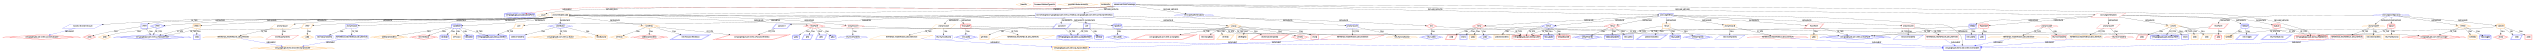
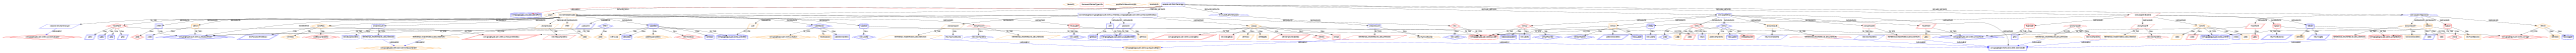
  digraph {
    fontname="Open Sans"
    node [color=blue fontname="Open Sans" shape=diamond isFrameworkType=true vertexType=INSIDE_CALL peripheries=2]
    edge [fontname="Open Sans"]
    baseInfo [category=extension_graph color=darkorange graphId=4647 isAnonymous=false possibleRelation=true isFrameworkType="" vertexType="" peripheries=""]
    frameworkRelatedTypesInfo [0="com.google.gwt.core.client.EntryPoint" color=red shape=box isFrameworkType="" vertexType="" peripheries=""]
    possibleCollaborationsInfo [0="4647~CLIENT_METHOD_DECLARATION-INSTANTIATION-~com.google.gwt.core.client.EntryPoint ~com.google.gwt.event.dom.client.ClickHandler ~false~true" 1="4647~FIELD_DECLARATION-~com.google.gwt.core.client.EntryPoint ~com.google.gwt.user.client.rpc.IsSerializable ~false~false" 2="4647~CLIENT_METHOD_DECLARATION-INSTANTIATION-~com.google.gwt.core.client.EntryPoint ~com.google.gwt.user.client.rpc.AsyncCallback ~false~true" 3="4647~OVERRIDING_METHOD_DECLARATION-INSTANTIATION-~com.google.gwt.core.client.EntryPoint ~com.google.gwt.event.dom.client.ClickHandler ~false~true" 4="4647~OVERRIDING_METHOD_DECLARATION-INSTANTIATION-~com.google.gwt.core.client.EntryPoint ~com.google.gwt.event.dom.client.KeyUpHandler ~false~true" color=darkorange isFrameworkType="" vertexType="" peripheries=""]
    locationInfo [color=darkorange contextSignature=Serverapp filePath="/woox-serverapp/serverapp-master/src/wooxes/net/client/Serverapp.java" graphId=4647 projectName="woox-serverapp" shape=cylinder isFrameworkType="" vertexType="" peripheries=""]
    n5 [isFrameworkType=false label="wooxes.net.client.Serverapp" shape=cylinder vertexType=ROOT_CLIENT_CLASS_DECLARATION peripheries=""]
    n6 [label="com.google.gwt.core.client.EntryPoint" shape=cylinder vertexType=FRAMEWORK_INTERFACE_TYPE]
    n7 [color=darkorange isFrameworkType=false label=usuari vertexType=FIELD_DECLARATION peripheries=""]
    n8 [color=darkorange isFrameworkType=false label="void onModuleLoad()" shape=box vertexType=OVERRIDING_METHOD_DECLARATION peripheries=""]
    n9 [isFrameworkType=false label="void sendLogin(com.google.gwt.user.client.ui.TextBox,com.google.gwt.user.client.ui.PasswordTextBox)" shape=box vertexType=CLIENT_METHOD_DECLARATION peripheries=""]
    n10 [isFrameworkType=false label="errorLabel getOrdinador()" vertexType=CLIENT_METHOD_DECLARATION peripheries=""]
    n11 [isFrameworkType=false label="void cargaMenu()" shape=cylinder vertexType=CLIENT_METHOD_DECLARATION peripheries=""]
    n12 [color=red isFrameworkType=false label="void cargaOrdinador()" shape=parallelogram vertexType=CLIENT_METHOD_DECLARATION peripheries=""]
    n13 [isFrameworkType=false label="void cargaConfiguracio()" vertexType=CLIENT_METHOD_DECLARATION peripheries=""]
    n14 [isFrameworkType=false label="wooxes.net.shared.Usuari" shape=parallelogram vertexType=REFERENCE_CLIENT_CLASS_DECLARATION peripheries=""]
    n15 [label=nameTxt shape=cylinder vertexType=VARIABLE_EXPRESION]
    n16 [label=nameField shape=cylinder vertexType=VARIABLE_EXPRESION]
    n17 [color=darkorange label=namePass vertexType=VARIABLE_EXPRESION]
    n18 [label=nameButton vertexType=VARIABLE_EXPRESION]
    n19 [color=red label=errorLabel shape=cylinder vertexType=VARIABLE_EXPRESION]
    n20 [color=darkorange label=VAR7 shape=parallelogram vertexType=VARIABLE_EXPRESION]
    n21 [color=red label=RootPanel vertexType=VARIABLE_EXPRESION]
    n22 [label=VAR9 shape=box vertexType=VARIABLE_EXPRESION]
    n23 [label=VAR11 vertexType=VARIABLE_EXPRESION]
    n24 [color=darkorange label=VAR13 shape=cylinder vertexType=VARIABLE_EXPRESION]
    n25 [color=red isFrameworkType=false label=anonymous18 vertexType=VARIABLE_EXPRESION peripheries=""]
    n26 [isFrameworkType=false label=anonymous20 shape=cylinder vertexType=VARIABLE_EXPRESION peripheries=""]
    n27 [color=darkorange isFrameworkType=false label=anonymous22 shape=parallelogram vertexType=VARIABLE_EXPRESION peripheries=""]
    n28 [color=darkorange label=user shape=parallelogram vertexType=PARAMETER_DECLARATION]
    n29 [label=password shape=parallelogram vertexType=PARAMETER_DECLARATION]
    n30 [label=user shape=box vertexType=VARIABLE_EXPRESION]
    n31 [label=password shape=parallelogram vertexType=VARIABLE_EXPRESION]
    n32 [color=darkorange isFrameworkType=false label=anonymous25 shape=parallelogram vertexType=VARIABLE_EXPRESION peripheries=""]
    n33 [color=darkorange label=popup vertexType=VARIABLE_EXPRESION]
    n34 [color=red label=text vertexType=VARIABLE_EXPRESION]
    n35 [isFrameworkType=false label=anonymous33 shape=cylinder vertexType=VARIABLE_EXPRESION peripheries=""]
    n36 [label="com.google.gwt.event.dom.client.ClickHandler" shape=box vertexType=FRAMEWORK_INTERFACE_TYPE]
    n37 [label=menu1 vertexType=VARIABLE_EXPRESION]
    n38 [color=red label=menu2 vertexType=VARIABLE_EXPRESION]
    n39 [color=darkorange label=menu3 shape=box vertexType=VARIABLE_EXPRESION]
    n40 [color=red label=RootPanel shape=parallelogram vertexType=VARIABLE_EXPRESION]
    n41 [color=red label=menu vertexType=VARIABLE_EXPRESION]
    n42 [color=darkorange isFrameworkType=false label=anonymous46 shape=cylinder vertexType=VARIABLE_EXPRESION peripheries=""]
    n43 [color=red isFrameworkType=false label=anonymous50 shape=box vertexType=VARIABLE_EXPRESION peripheries=""]
    n44 [color=red label=RootPanel shape=cylinder vertexType=VARIABLE_EXPRESION]
    n45 [color=darkorange label=content vertexType=VARIABLE_EXPRESION]
    n46 [label=refresh shape=cylinder vertexType=VARIABLE_EXPRESION]
    n47 [color=red label=button shape=cylinder vertexType=VARIABLE_EXPRESION]
    n48 [color=red isFrameworkType=false label=anonymous59 shape=parallelogram vertexType=VARIABLE_EXPRESION peripheries=""]
    n49 [label=VAR62 shape=cylinder vertexType=VARIABLE_EXPRESION]
    n50 [color=red label=RootPanel shape=parallelogram vertexType=VARIABLE_EXPRESION]
    n51 [color=darkorange label=content shape=cylinder vertexType=VARIABLE_EXPRESION]
    n52 [color=darkorange label=refresh vertexType=VARIABLE_EXPRESION]
    n53 [color=red label=button shape=cylinder vertexType=VARIABLE_EXPRESION]
    n54 [color=darkorange isFrameworkType=false label=anonymous69 vertexType=VARIABLE_EXPRESION peripheries=""]
    n55 [color=red label="com.google.gwt.user.client.rpc.IsSerializable" vertexType=FRAMEWORK_INTERFACE_TYPE]
    n56 [color=red label="com.google.gwt.user.client.ui.Label" shape=cylinder vertexType=FRAMEWORK_CLASS_TYPE]
    n57 [label="new Label()" vertexType=CONSTRUCTOR_CALL]
    n58 [label="com.google.gwt.user.client.ui.TextBox" shape=cylinder vertexType=FRAMEWORK_CLASS_TYPE]
    n59 [color=red label="new TextBox()" vertexType=CONSTRUCTOR_CALL]
    n60 [label="setText()" shape=cylinder]
    n61 [color=darkorange label="setFocus()" shape=box]
    n62 [label="selectAll()" shape=cylinder]
    n63 [color=darkorange label="addKeyUpHandler()"]
    n64 [color=red label="com.google.gwt.user.client.ui.PasswordTextBox" shape=parallelogram vertexType=FRAMEWORK_CLASS_TYPE]
    n65 [label="new PasswordTextBox()" shape=parallelogram vertexType=CONSTRUCTOR_CALL]
    n66 [color=darkorange label="setText()"]
    n67 [color=red label="addKeyUpHandler()"]
    n68 [color=darkorange label="com.google.gwt.user.client.ui.Button" vertexType=FRAMEWORK_CLASS_TYPE]
    n69 [color=darkorange label="new Button()" shape=cylinder vertexType=CONSTRUCTOR_CALL]
    n70 [label="addClickHandler()" shape=box]
    n71 [label="new Label()" vertexType=CONSTRUCTOR_CALL]
    n72 [label="com.google.gwt.user.client.ui.AbsolutePanel" vertexType=FRAMEWORK_CLASS_TYPE]
    n73 [color=darkorange label="add()"]
    n74 [label="com.google.gwt.user.client.ui.RootPanel" vertexType=FRAMEWORK_CLASS_TYPE]
    n75 [label="get()" shape=cylinder]
    n76 [label="get()" shape=cylinder]
    n77 [label="get()" shape=parallelogram]
    n78 [label="get()" shape=parallelogram]
    n79 [color=red label="add()"]
    n80 [color=darkorange label="add()"]
    n81 [label="add()" shape=box]
    n82 [color=darkorange isFrameworkType=false label=REFERENCE_ANONYMOUS_DECLARATION shape=parallelogram vertexType=REFERENCE_ANONYMOUS_DECLARATION peripheries=""]
    n83 [isFrameworkType=false label="new ClickHandler()" vertexType=CONSTRUCTOR_CALL peripheries=""]
    n84 [isFrameworkType=false label=REFERENCE_ANONYMOUS_DECLARATION shape=cylinder vertexType=REFERENCE_ANONYMOUS_DECLARATION peripheries=""]
    n85 [isFrameworkType=false label="new KeyUpHandler()" shape=cylinder vertexType=CONSTRUCTOR_CALL peripheries=""]
    n86 [color=darkorange isFrameworkType=false label=REFERENCE_ANONYMOUS_DECLARATION vertexType=REFERENCE_ANONYMOUS_DECLARATION peripheries=""]
    n87 [color=red isFrameworkType=false label="new KeyUpHandler()" shape=parallelogram vertexType=CONSTRUCTOR_CALL peripheries=""]
    n88 [color=darkorange label="com.google.gwt.event.dom.client.KeyUpHandler" vertexType=FRAMEWORK_INTERFACE_TYPE]
    n89 [label="com.google.gwt.user.client.ui.ValueBoxBase" shape=cylinder vertexType=FRAMEWORK_CLASS_TYPE]
    n90 [label="getText()" shape=cylinder]
    n91 [color=darkorange label="getText()" shape=box]
    n92 [color=darkorange isFrameworkType=false label=REFERENCE_ANONYMOUS_DECLARATION shape=parallelogram vertexType=REFERENCE_ANONYMOUS_DECLARATION peripheries=""]
    n93 [isFrameworkType=false label="new AsyncCallback()" shape=box vertexType=CONSTRUCTOR_CALL peripheries=""]
    n94 [color=red label="com.google.gwt.user.client.ui.DialogBox" shape=parallelogram vertexType=FRAMEWORK_CLASS_TYPE]
    n95 [color=red label="new DialogBox()" shape=box vertexType=CONSTRUCTOR_CALL]
    n96 [color=darkorange label="setText()" shape=parallelogram]
    n97 [color=darkorange label="setWidget()" shape=box]
    n98 [color=red label="setAnimationEnabled()" shape=parallelogram]
    n99 [color=red label="center()"]
    n100 [color=red label="show()" shape=box]
    n101 [label="new Label()" vertexType=CONSTRUCTOR_CALL]
    n102 [color=darkorange label="com.google.gwt.user.client.rpc.AsyncCallback" shape=cylinder vertexType=FRAMEWORK_INTERFACE_TYPE]
    n103 [color=red isFrameworkType=false label=REFERENCE_ANONYMOUS_DECLARATION shape=parallelogram vertexType=REFERENCE_ANONYMOUS_DECLARATION peripheries=""]
    n104 [color=darkorange isFrameworkType=false label="new AsyncCallback()" vertexType=CONSTRUCTOR_CALL peripheries=""]
    n105 [label="new Label()" shape=cylinder vertexType=CONSTRUCTOR_CALL]
    n106 [color=red label="setStyleName()" shape=cylinder]
    n107 [color=darkorange label="addClickHandler()" shape=box]
    n108 [label="new Label()" shape=box vertexType=CONSTRUCTOR_CALL]
    n109 [label="setStyleName()"]
    n110 [label="addClickHandler()" shape=cylinder]
    n111 [label="new Label()" shape=cylinder vertexType=CONSTRUCTOR_CALL]
    n112 [label="setStyleName()"]
    n113 [label="addClickHandler()" shape=parallelogram]
    n114 [color=darkorange label="get()" shape=cylinder]
    n115 [label="com.google.gwt.user.client.ui.Panel" shape=cylinder vertexType=FRAMEWORK_CLASS_TYPE]
    n116 [label="clear()" shape=box]
    n117 [label="add()"]
    n118 [color=darkorange label="add()" shape=cylinder]
    n119 [color=red label="add()" shape=parallelogram]
    n120 [color=red isFrameworkType=false label=REFERENCE_ANONYMOUS_DECLARATION vertexType=REFERENCE_ANONYMOUS_DECLARATION peripheries=""]
    n121 [isFrameworkType=false label="new ClickHandler()" shape=parallelogram vertexType=CONSTRUCTOR_CALL peripheries=""]
    n122 [color=red isFrameworkType=false label=anonymous48 vertexType=VARIABLE_EXPRESION peripheries=""]
    n123 [color=darkorange isFrameworkType=false label=REFERENCE_ANONYMOUS_DECLARATION vertexType=REFERENCE_ANONYMOUS_DECLARATION peripheries=""]
    n124 [color=red isFrameworkType=false label="new ClickHandler()" shape=cylinder vertexType=CONSTRUCTOR_CALL peripheries=""]
    n125 [color=red isFrameworkType=false label=REFERENCE_ANONYMOUS_DECLARATION shape=box vertexType=REFERENCE_ANONYMOUS_DECLARATION peripheries=""]
    n126 [isFrameworkType=false label="new ClickHandler()" shape=parallelogram vertexType=CONSTRUCTOR_CALL peripheries=""]
    n127 [label="get()" shape=box]
    n128 [label="clear()" shape=box]
    n129 [color=darkorange label="add()" shape=box]
    n130 [color=darkorange label="add()" shape=parallelogram]
    n131 [color=red label="add()" shape=parallelogram]
    n132 [color=red label="com.google.gwt.user.client.ui.Image" vertexType=FRAMEWORK_CLASS_TYPE]
    n133 [label="new Image()" shape=parallelogram vertexType=CONSTRUCTOR_CALL]
    n134 [color=darkorange label="setTitle()" shape=cylinder]
    n135 [color=red label="com.google.gwt.user.client.ui.PushButton" shape=cylinder vertexType=FRAMEWORK_CLASS_TYPE]
    n136 [label="new PushButton()" shape=parallelogram vertexType=CONSTRUCTOR_CALL]
    n137 [color=darkorange isFrameworkType=false label=REFERENCE_ANONYMOUS_DECLARATION shape=cylinder vertexType=REFERENCE_ANONYMOUS_DECLARATION peripheries=""]
    n138 [color=red isFrameworkType=false label="new ClickHandler()" vertexType=CONSTRUCTOR_CALL peripheries=""]
    n139 [label="new Label()" shape=box vertexType=CONSTRUCTOR_CALL]
    n140 [color=red label="get()" shape=cylinder]
    n141 [color=red label="clear()"]
    n142 [label="add()" shape=parallelogram]
    n143 [color=red label="add()" shape=box]
    n144 [label="new Image()" shape=cylinder vertexType=CONSTRUCTOR_CALL]
    n145 [color=darkorange label="setTitle()" shape=cylinder]
    n146 [color=darkorange label="new PushButton()" shape=box vertexType=CONSTRUCTOR_CALL]
    n147 [color=red isFrameworkType=false label=REFERENCE_ANONYMOUS_DECLARATION shape=cylinder vertexType=REFERENCE_ANONYMOUS_DECLARATION peripheries=""]
    n148 [color=darkorange isFrameworkType=false label="new ClickHandler()" shape=cylinder vertexType=CONSTRUCTOR_CALL peripheries=""]
    n5 -> n6 [color=red label=IMPLEMENT]
    n5 -> n7 [label=DECLARE_FIELD]
    n5 -> n8 [label=OVERRIDE]
    n5 -> n9 [label=DECLARE_METHOD]
    n5 -> n10 [label=DECLARE_METHOD]
    n5 -> n11 [label=DECLARE_METHOD]
    n5 -> n12 [label=DECLARE_METHOD]
-   n5 -> n135 [label=DECLARE_METHOD]
+   n5 -> n13 [label=DECLARE_METHOD]
    n7 -> n14 [label=OF_TYPE]
    n8 -> n15 [label=INSTANTIATE]
    n8 -> n16 [label=INSTANTIATE]
    n8 -> n17 [label=INSTANTIATE]
    n8 -> n18 [label=INSTANTIATE]
    n8 -> n19 [label=INSTANTIATE]
    n8 -> n20 [label=INSTANTIATE]
    n8 -> n21 [label=INSTANTIATE]
    n8 -> n22 [label=INSTANTIATE]
-   n8 -> n23 [label=INSTANTIATE]
+   n8 -> n72 [label=INSTANTIATE]
    n8 -> n24 [label=INSTANTIATE]
    n8 -> n25 [label=INSTANTIATE]
    n8 -> n26 [label=INSTANTIATE]
    n8 -> n27 [label=INSTANTIATE]
    n9 -> n28 [label=PARAMETER]
    n9 -> n29 [label=PARAMETER]
    n9 -> n30 [label=INSTANTIATE]
    n9 -> n31 [label=INSTANTIATE]
    n9 -> n32 [label=INSTANTIATE]
    n9 -> n33 [label=INSTANTIATE]
    n9 -> n34 [label=INSTANTIATE]
    n10 -> n35 [label=INSTANTIATE]
    n11 -> n36 [label=INSTANTIATE]
    n11 -> n37 [label=INSTANTIATE]
    n11 -> n38 [label=INSTANTIATE]
    n11 -> n39 [label=INSTANTIATE]
    n11 -> n40 [label=INSTANTIATE]
    n11 -> n41 [label=INSTANTIATE]
    n11 -> n42 [label=INSTANTIATE]
    n11 -> n43 [label=INSTANTIATE]
    n12 -> n44 [label=INSTANTIATE]
    n12 -> n45 [label=INSTANTIATE]
    n12 -> n46 [label=INSTANTIATE]
    n12 -> n47 [label=INSTANTIATE]
    n12 -> n48 [label=INSTANTIATE]
    n12 -> n49 [label=INSTANTIATE]
    n13 -> n50 [label=INSTANTIATE]
    n13 -> n51 [label=INSTANTIATE]
    n13 -> n52 [label=INSTANTIATE]
    n13 -> n53 [label=INSTANTIATE]
    n13 -> n54 [label=INSTANTIATE]
    n14 -> n55 [color=blue label=IMPLEMENT]
    n15 -> n56 [label=OF_TYPE]
    n15 -> n57 [label=CALL]
    n16 -> n58 [label=OF_TYPE]
    n16 -> n59 [label=CALL]
    n16 -> n60 [label=CALL]
    n16 -> n61 [label=CALL]
    n16 -> n62 [label=CALL]
    n16 -> n63 [label=CALL]
    n17 -> n64 [label=OF_TYPE]
    n17 -> n65 [label=CALL]
    n17 -> n66 [label=CALL]
    n17 -> n67 [label=CALL]
    n18 -> n68 [label=OF_TYPE]
    n18 -> n69 [label=CALL]
    n18 -> n70 [label=CALL]
    n19 -> n56 [label=OF_TYPE]
    n19 -> n71 [label=CALL]
    n20 -> n72 [label=OF_TYPE]
    n20 -> n73 [label=CALL]
    n21 -> n74 [label=OF_TYPE]
    n21 -> n75 [label=CALL]
    n21 -> n76 [label=CALL]
    n21 -> n77 [label=CALL]
    n21 -> n78 [label=CALL]
    n22 -> n72 [label=CALL]
    n22 -> n79 [label=CALL]
    n23 -> n72 [label=OF_TYPE]
    n23 -> n80 [label=CALL]
    n24 -> n72 [label=OF_TYPE]
    n24 -> n81 [label=CALL]
    n25 -> n82 [label=OF_TYPE]
    n25 -> n83 [label=CALL]
    n26 -> n84 [label=OF_TYPE]
    n26 -> n85 [label=CALL]
    n27 -> n86 [label=OF_TYPE]
    n27 -> n87 [label=CALL]
    n28 -> n58 [label=OF_TYPE]
    n29 -> n64 [label=OF_TYPE]
    n30 -> n89 [label=OF_TYPE]
    n30 -> n90 [label=CALL]
    n31 -> n89 [label=OF_TYPE]
    n31 -> n91 [label=CALL]
    n32 -> n92 [label=OF_TYPE]
    n32 -> n93 [label=CALL]
    n33 -> n94 [label=OF_TYPE]
    n33 -> n95 [label=CALL]
    n33 -> n96 [label=CALL]
    n33 -> n97 [label=CALL]
    n33 -> n98 [label=CALL]
    n33 -> n99 [label=CALL]
    n33 -> n100 [label=CALL]
    n34 -> n56 [label=OF_TYPE]
    n34 -> n101 [label=CALL]
    n35 -> n103 [label=OF_TYPE]
    n35 -> n104 [label=CALL]
    n37 -> n56 [label=OF_TYPE]
    n37 -> n105 [label=CALL]
    n37 -> n106 [label=CALL]
    n37 -> n107 [label=CALL]
    n38 -> n56 [label=OF_TYPE]
    n38 -> n108 [label=CALL]
    n38 -> n109 [label=CALL]
    n38 -> n110 [label=CALL]
    n39 -> n56 [label=OF_TYPE]
    n39 -> n111 [label=CALL]
    n39 -> n112 [label=CALL]
    n39 -> n113 [label=CALL]
    n40 -> n74 [label=OF_TYPE]
    n40 -> n114 [label=CALL]
    n41 -> n115 [label=OF_TYPE]
    n41 -> n116 [label=CALL]
    n41 -> n117 [label=CALL]
    n41 -> n118 [label=CALL]
    n41 -> n119 [label=CALL]
    n42 -> n120 [label=OF_TYPE]
    n42 -> n121 [label=CALL]
    n43 -> n125 [label=OF_TYPE]
    n43 -> n126 [label=CALL]
    n44 -> n74 [label=OF_TYPE]
    n44 -> n127 [label=CALL]
    n45 -> n115 [label=OF_TYPE]
    n45 -> n128 [label=CALL]
    n45 -> n129 [label=CALL]
    n45 -> n130 [label=CALL]
    n45 -> n131 [label=CALL]
    n46 -> n132 [label=OF_TYPE]
    n46 -> n133 [label=CALL]
    n46 -> n134 [label=CALL]
    n47 -> n135 [label=OF_TYPE]
    n47 -> n136 [label=CALL]
    n48 -> n137 [label=OF_TYPE]
    n48 -> n138 [label=CALL]
    n49 -> n56 [label=OF_TYPE]
    n49 -> n139 [label=CALL]
    n50 -> n74 [label=OF_TYPE]
    n50 -> n140 [label=CALL]
    n51 -> n115 [label=OF_TYPE]
    n51 -> n141 [label=CALL]
    n51 -> n142 [label=CALL]
    n51 -> n143 [label=CALL]
    n52 -> n132 [label=OF_TYPE]
    n52 -> n144 [label=CALL]
    n52 -> n145 [label=CALL]
    n53 -> n135 [label=OF_TYPE]
    n53 -> n146 [label=CALL]
    n54 -> n147 [label=OF_TYPE]
    n54 -> n148 [label=CALL]
    n82 -> n36 [color=blue label=IMPLEMENT]
    n84 -> n88 [color=blue label=IMPLEMENT]
    n86 -> n88 [color=blue label=IMPLEMENT]
    n92 -> n102 [color=blue label=IMPLEMENT]
    n103 -> n102 [color=blue label=IMPLEMENT]
    n120 -> n36 [color=blue label=IMPLEMENT]
    n122 -> n123 [label=OF_TYPE]
    n122 -> n124 [label=CALL]
    n123 -> n36 [color=blue label=IMPLEMENT]
    n125 -> n36 [color=blue label=IMPLEMENT]
    n137 -> n36 [color=blue label=IMPLEMENT]
    n147 -> n36 [color=blue label=IMPLEMENT]
  }
